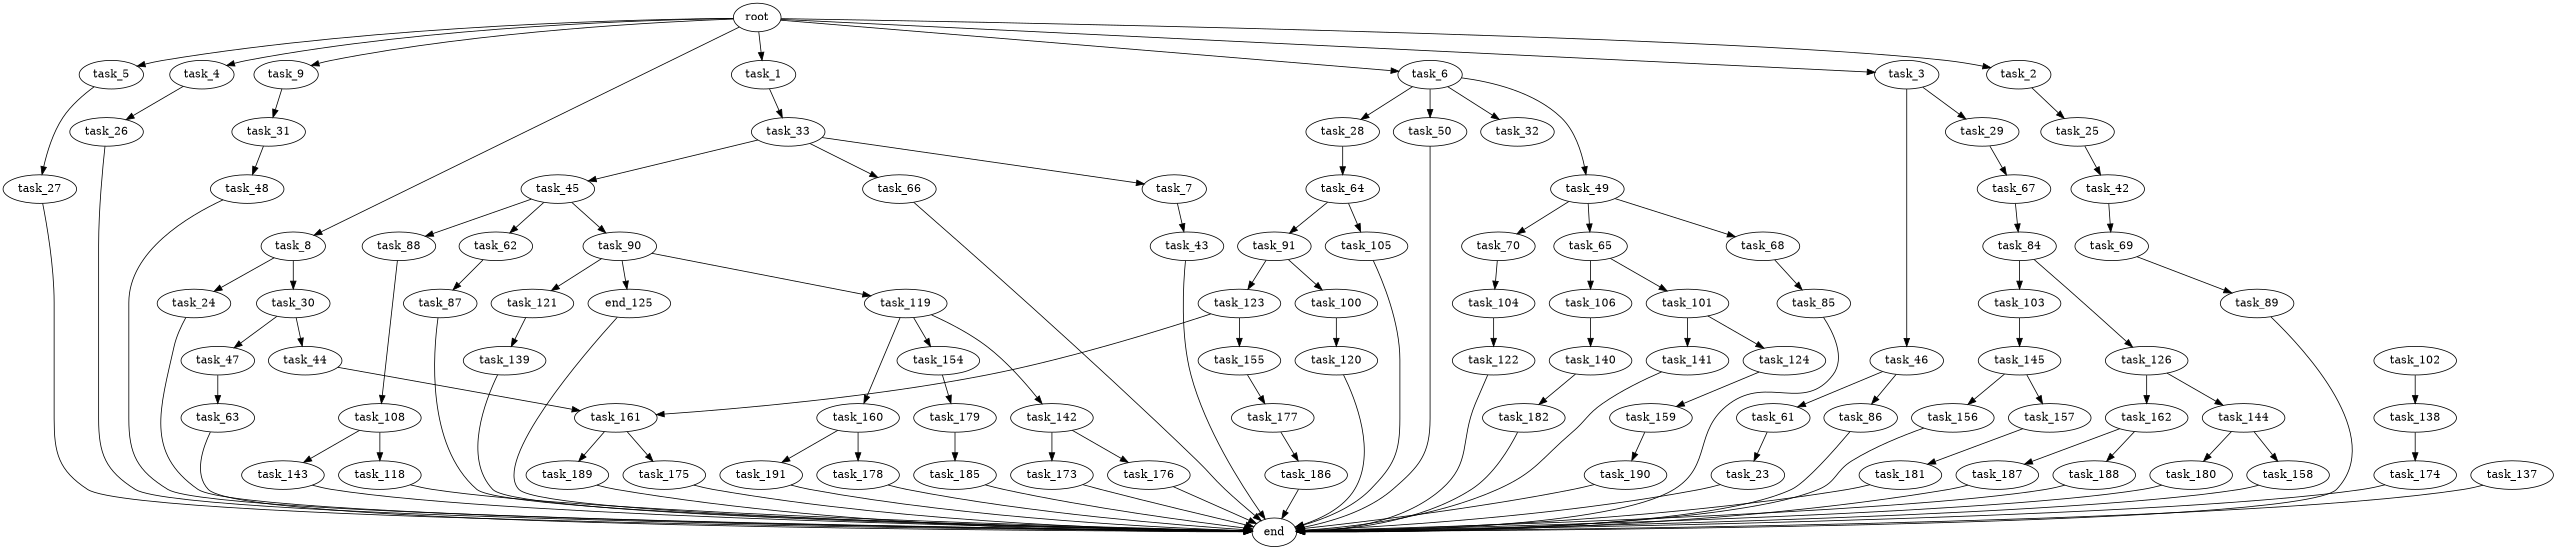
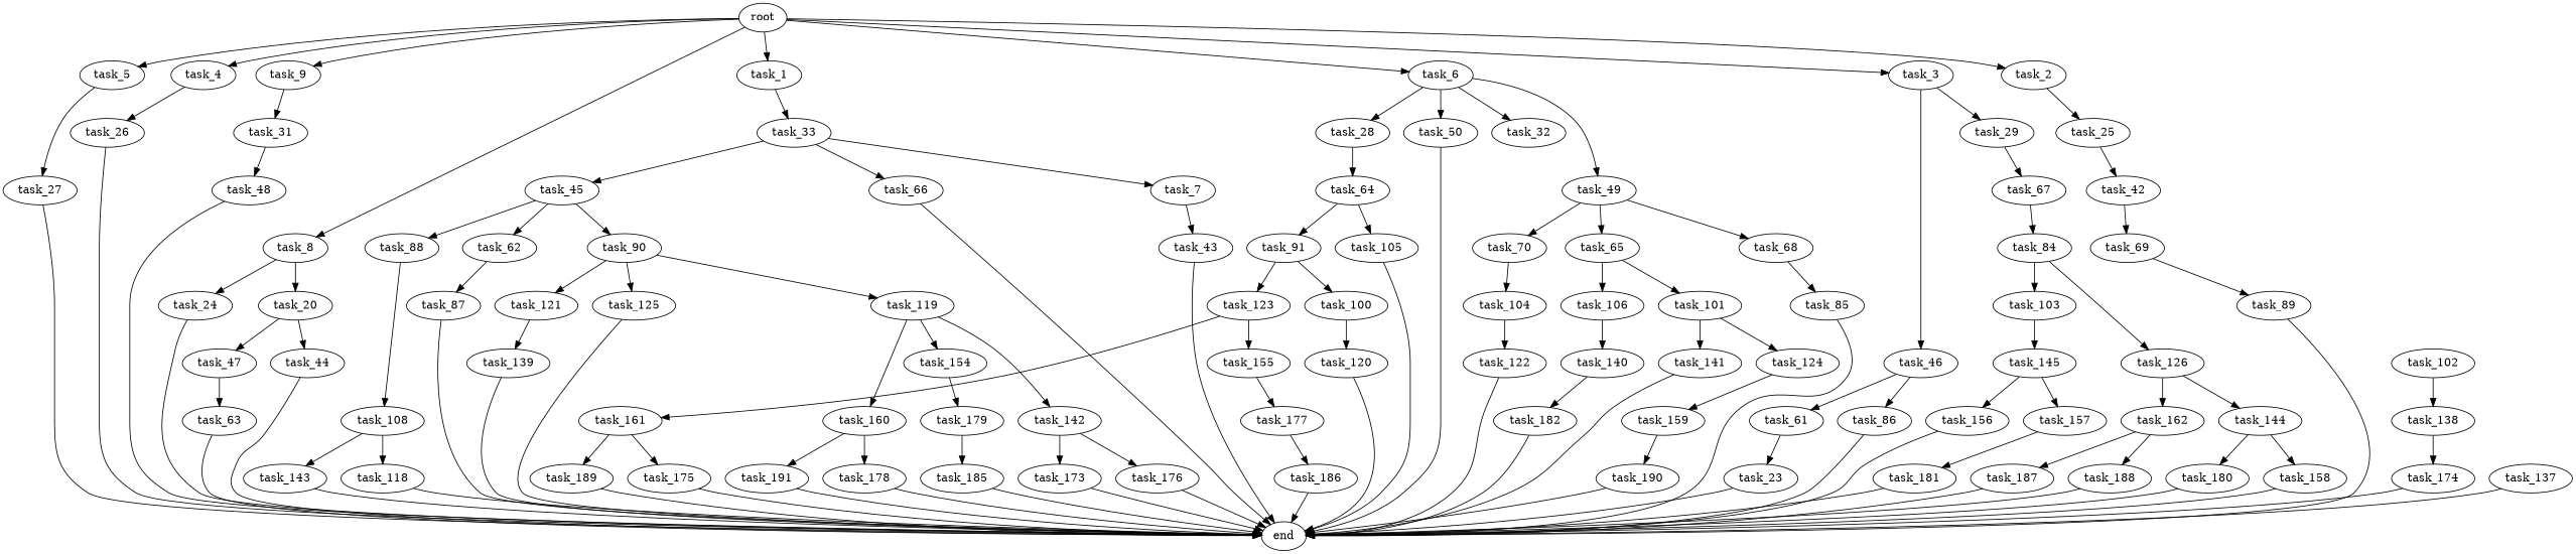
  digraph {
    task_180
    end
    task_27
    task_122
    task_50
    task_119
    task_142
    task_160
    task_154
    task_173
    task_176
    task_178
    task_191
    task_179
    task_181
    task_182
    task_185
    task_187
    task_5
    task_4
    task_26
    task_121
    task_139
    task_84
    task_103
    task_126
    task_145
    task_144
    task_162
    task_90
-   task_125 [label=end_125]
+   task_125
    task_31
    task_48
    task_143
    task_64
    task_91
    task_105
    task_123
    task_100
    task_157
    task_156
    task_118
    task_141
    task_190
    task_28
    task_88
    task_108
    task_9
    task_44
    task_174
    task_33
    task_45
    task_66
    task_7
    task_62
    task_186
    task_102
    task_138
    root
    task_8
    task_1
    task_6
    task_3
    task_2
    task_24
-   task_30
+   task_30 [label=task_20]
    task_32
    task_49
    task_46
    task_29
    task_25
    task_43
    task_47
    task_86
    task_161
    task_155
    task_120
    n78 [label=task_23]
    task_175
    task_188
    task_140
    task_158
    task_85
    task_104
    task_177
    task_106
    task_63
    task_70
    task_65
    task_68
    task_61
    task_67
    task_69
    task_89
    task_87
    task_189
    task_137
    task_124
    task_159
    task_42
    task_101
    task_180 -> end
    task_27 -> end
    task_122 -> end
    task_50 -> end
    task_119 -> task_142
    task_119 -> task_160
    task_119 -> task_154
    task_142 -> task_173
    task_142 -> task_176
    task_160 -> task_178
    task_160 -> task_191
    task_154 -> task_179
    task_173 -> end
    task_176 -> end
    task_178 -> end
    task_191 -> end
    task_179 -> task_185
    task_181 -> end
    task_182 -> end
    task_185 -> end
    task_187 -> end
    task_5 -> task_27
    task_4 -> task_26
    task_26 -> end
    task_121 -> task_139
    task_139 -> end
    task_84 -> task_103
    task_84 -> task_126
    task_103 -> task_145
    task_126 -> task_144
    task_126 -> task_162
    task_145 -> task_157
    task_145 -> task_156
    task_144 -> task_180
    task_144 -> task_158
    task_162 -> task_187
    task_162 -> task_188
    task_90 -> task_119
    task_90 -> task_121
    task_90 -> task_125
    task_125 -> end
    task_31 -> task_48
    task_48 -> end
    task_143 -> end
    task_64 -> task_91
    task_64 -> task_105
    task_91 -> task_123
    task_91 -> task_100
    task_105 -> end
    task_123 -> task_161
    task_123 -> task_155
    task_100 -> task_120
    task_157 -> task_181
    task_156 -> end
    task_118 -> end
    task_141 -> end
    task_190 -> end
    task_28 -> task_64
    task_88 -> task_108
    task_108 -> task_143
    task_108 -> task_118
    task_9 -> task_31
-   task_44 -> task_161
+   task_44 -> end
    task_174 -> end
    task_33 -> task_45
    task_33 -> task_66
    task_33 -> task_7
    task_45 -> task_90
    task_45 -> task_88
    task_45 -> task_62
    task_66 -> end
    task_7 -> task_43
    task_62 -> task_87
    task_186 -> end
    task_102 -> task_138
    task_138 -> task_174
    root -> task_5
    root -> task_4
    root -> task_9
    root -> task_8
    root -> task_1
    root -> task_6
    root -> task_3
    root -> task_2
    task_8 -> task_24
    task_8 -> task_30
    task_1 -> task_33
    task_6 -> task_50
    task_6 -> task_28
    task_6 -> task_32
    task_6 -> task_49
    task_3 -> task_46
    task_3 -> task_29
    task_2 -> task_25
    task_24 -> end
    task_30 -> task_44
    task_30 -> task_47
    task_49 -> task_70
    task_49 -> task_65
    task_49 -> task_68
    task_46 -> task_86
    task_46 -> task_61
    task_29 -> task_67
    task_25 -> task_42
    task_43 -> end
    task_47 -> task_63
    task_86 -> end
    task_161 -> task_175
    task_161 -> task_189
    task_155 -> task_177
    task_120 -> end
    n78 -> end
    task_175 -> end
    task_188 -> end
    task_140 -> task_182
    task_158 -> end
    task_85 -> end
    task_104 -> task_122
    task_177 -> task_186
    task_106 -> task_140
    task_63 -> end
    task_70 -> task_104
    task_65 -> task_106
    task_65 -> task_101
    task_68 -> task_85
    task_61 -> n78
    task_67 -> task_84
    task_69 -> task_89
    task_89 -> end
    task_87 -> end
    task_189 -> end
    task_137 -> end
    task_124 -> task_159
    task_159 -> task_190
    task_42 -> task_69
    task_101 -> task_141
    task_101 -> task_124
  }
